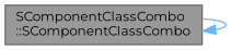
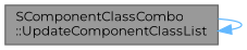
  digraph {
    rankdir=TB
    fontname=Montserrat
-   n1 [color=gray40 fillcolor=grey60 fontcolor=black fontname=Montserrat fontsize=10 height=0.2 label="SComponentClassCombo\l::SComponentClassCombo" shape=box style=filled width=0.4]
+   n1 [color=gray40 fillcolor=grey60 fontcolor=black fontname=Montserrat fontsize=10 height=0.2 label="SComponentClassCombo\l::UpdateComponentClassList" shape=box style=filled width=0.4]
    n1 -> n1 [color=steelblue1 fontname=Montserrat fontsize=10 labelfontname=Helvetica labelfontsize=10 style=solid]
  }
